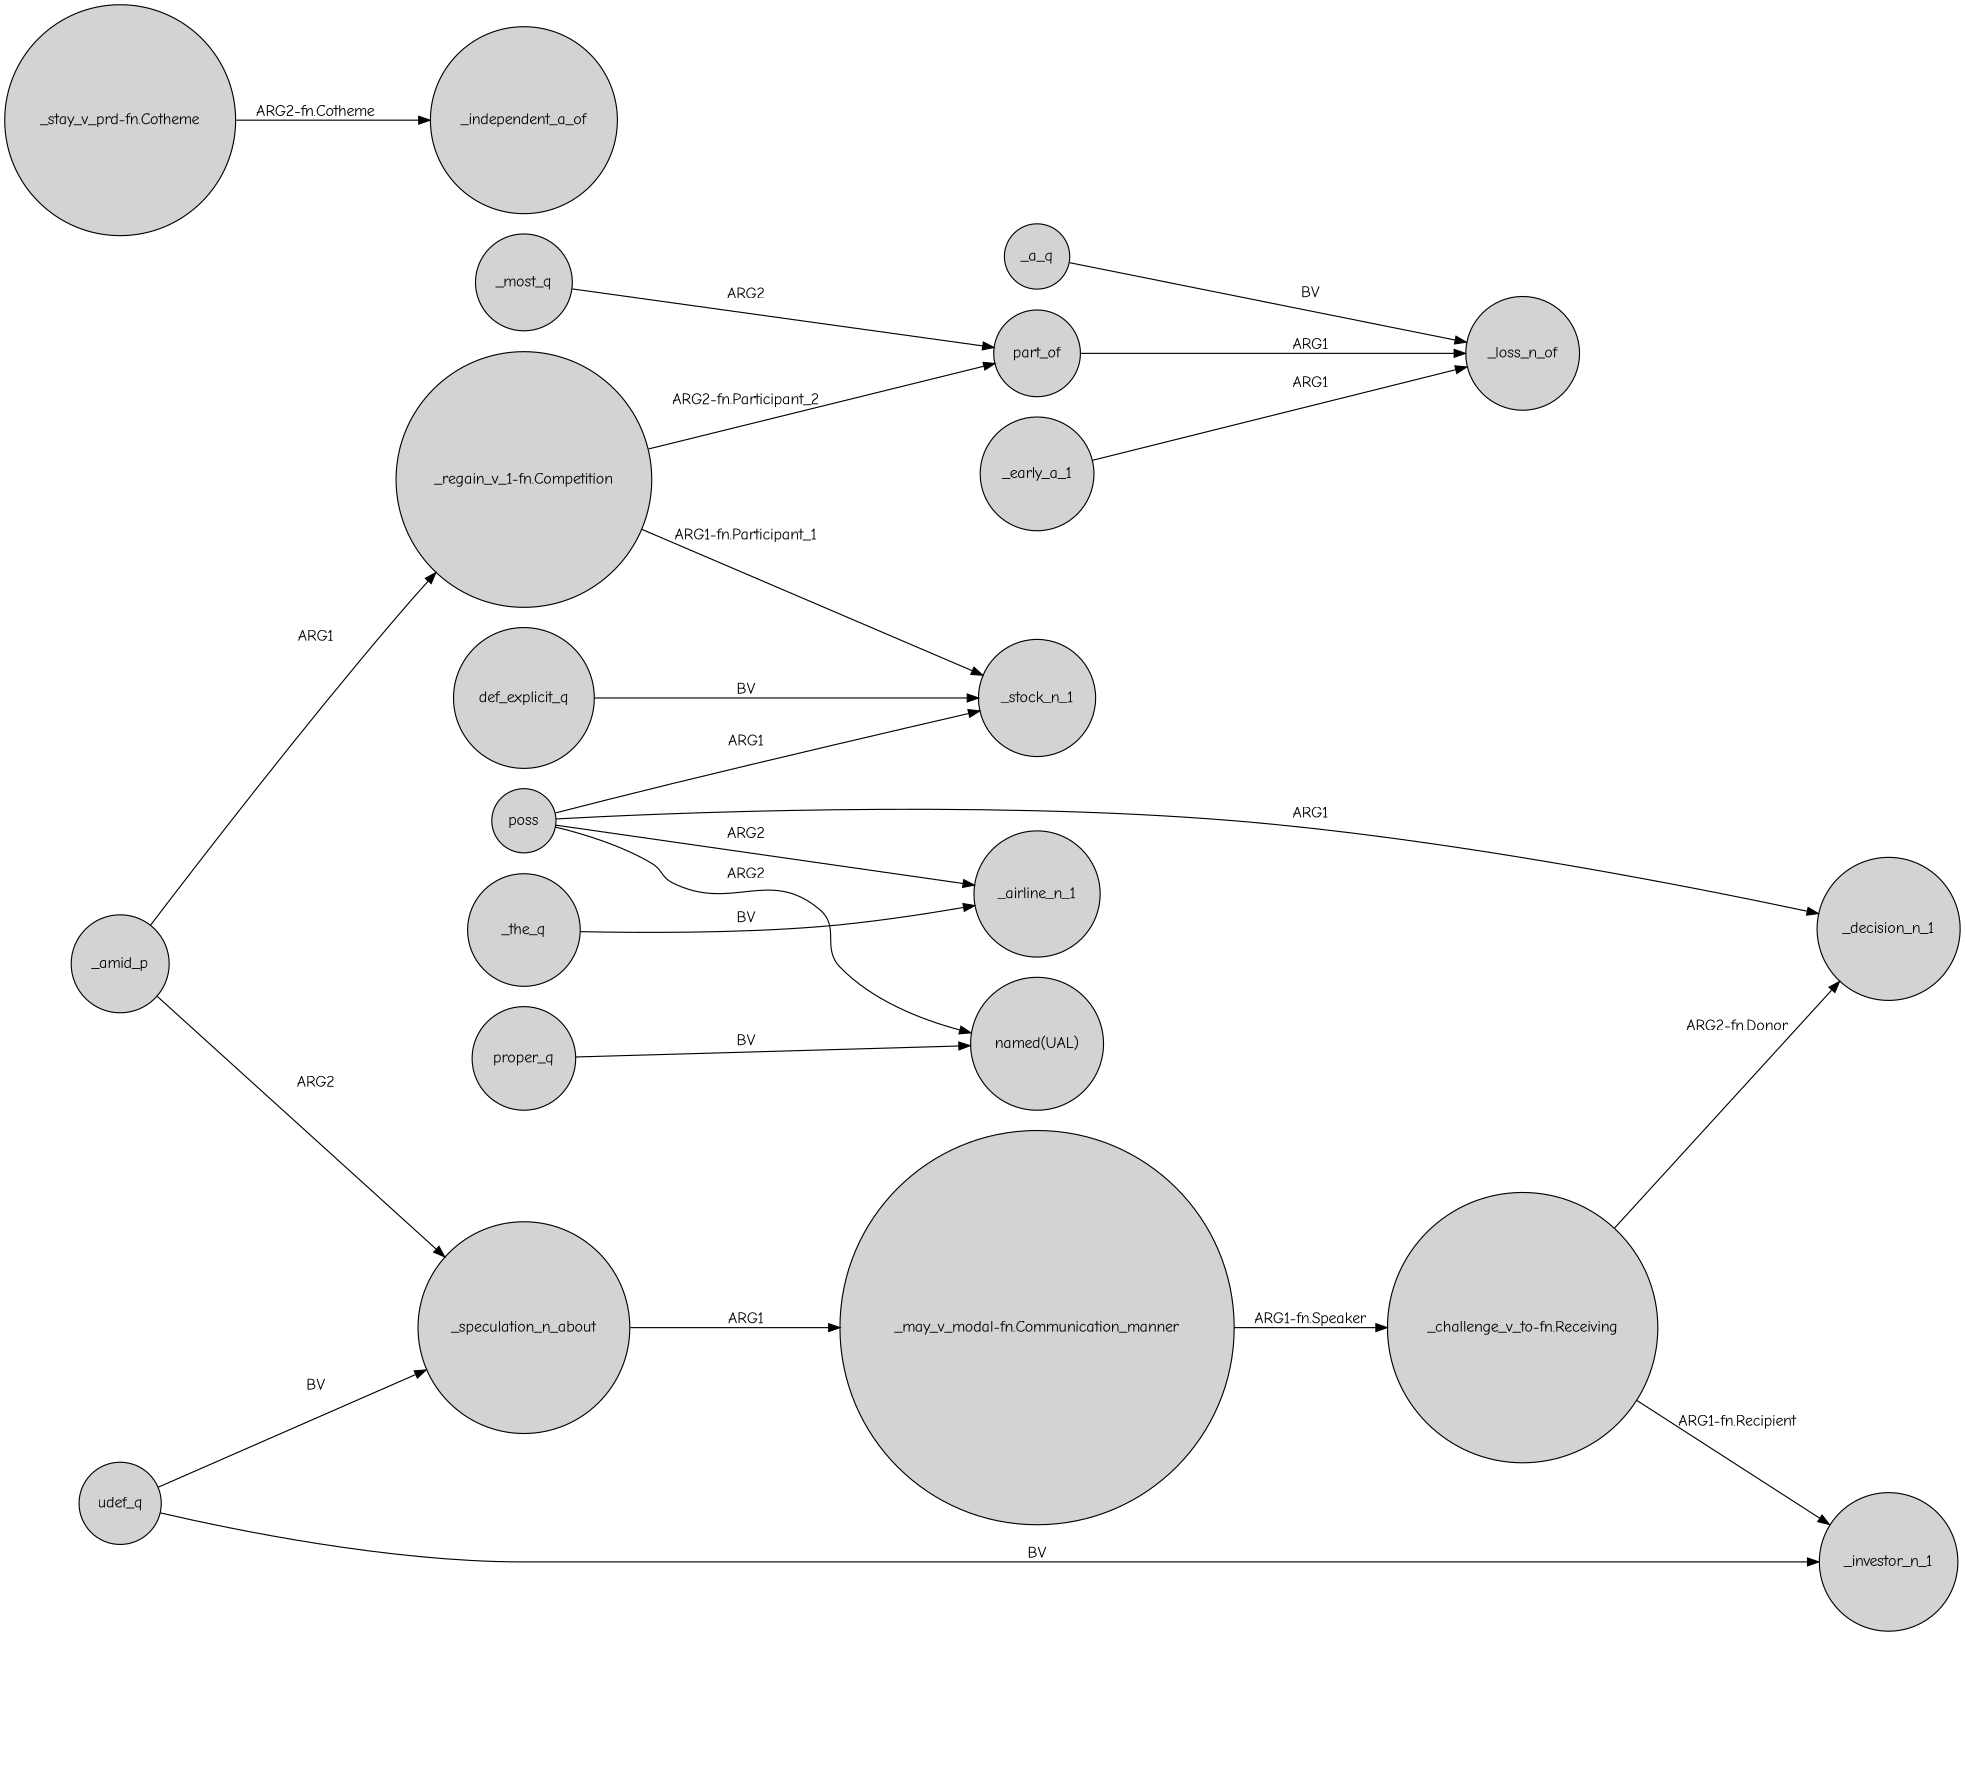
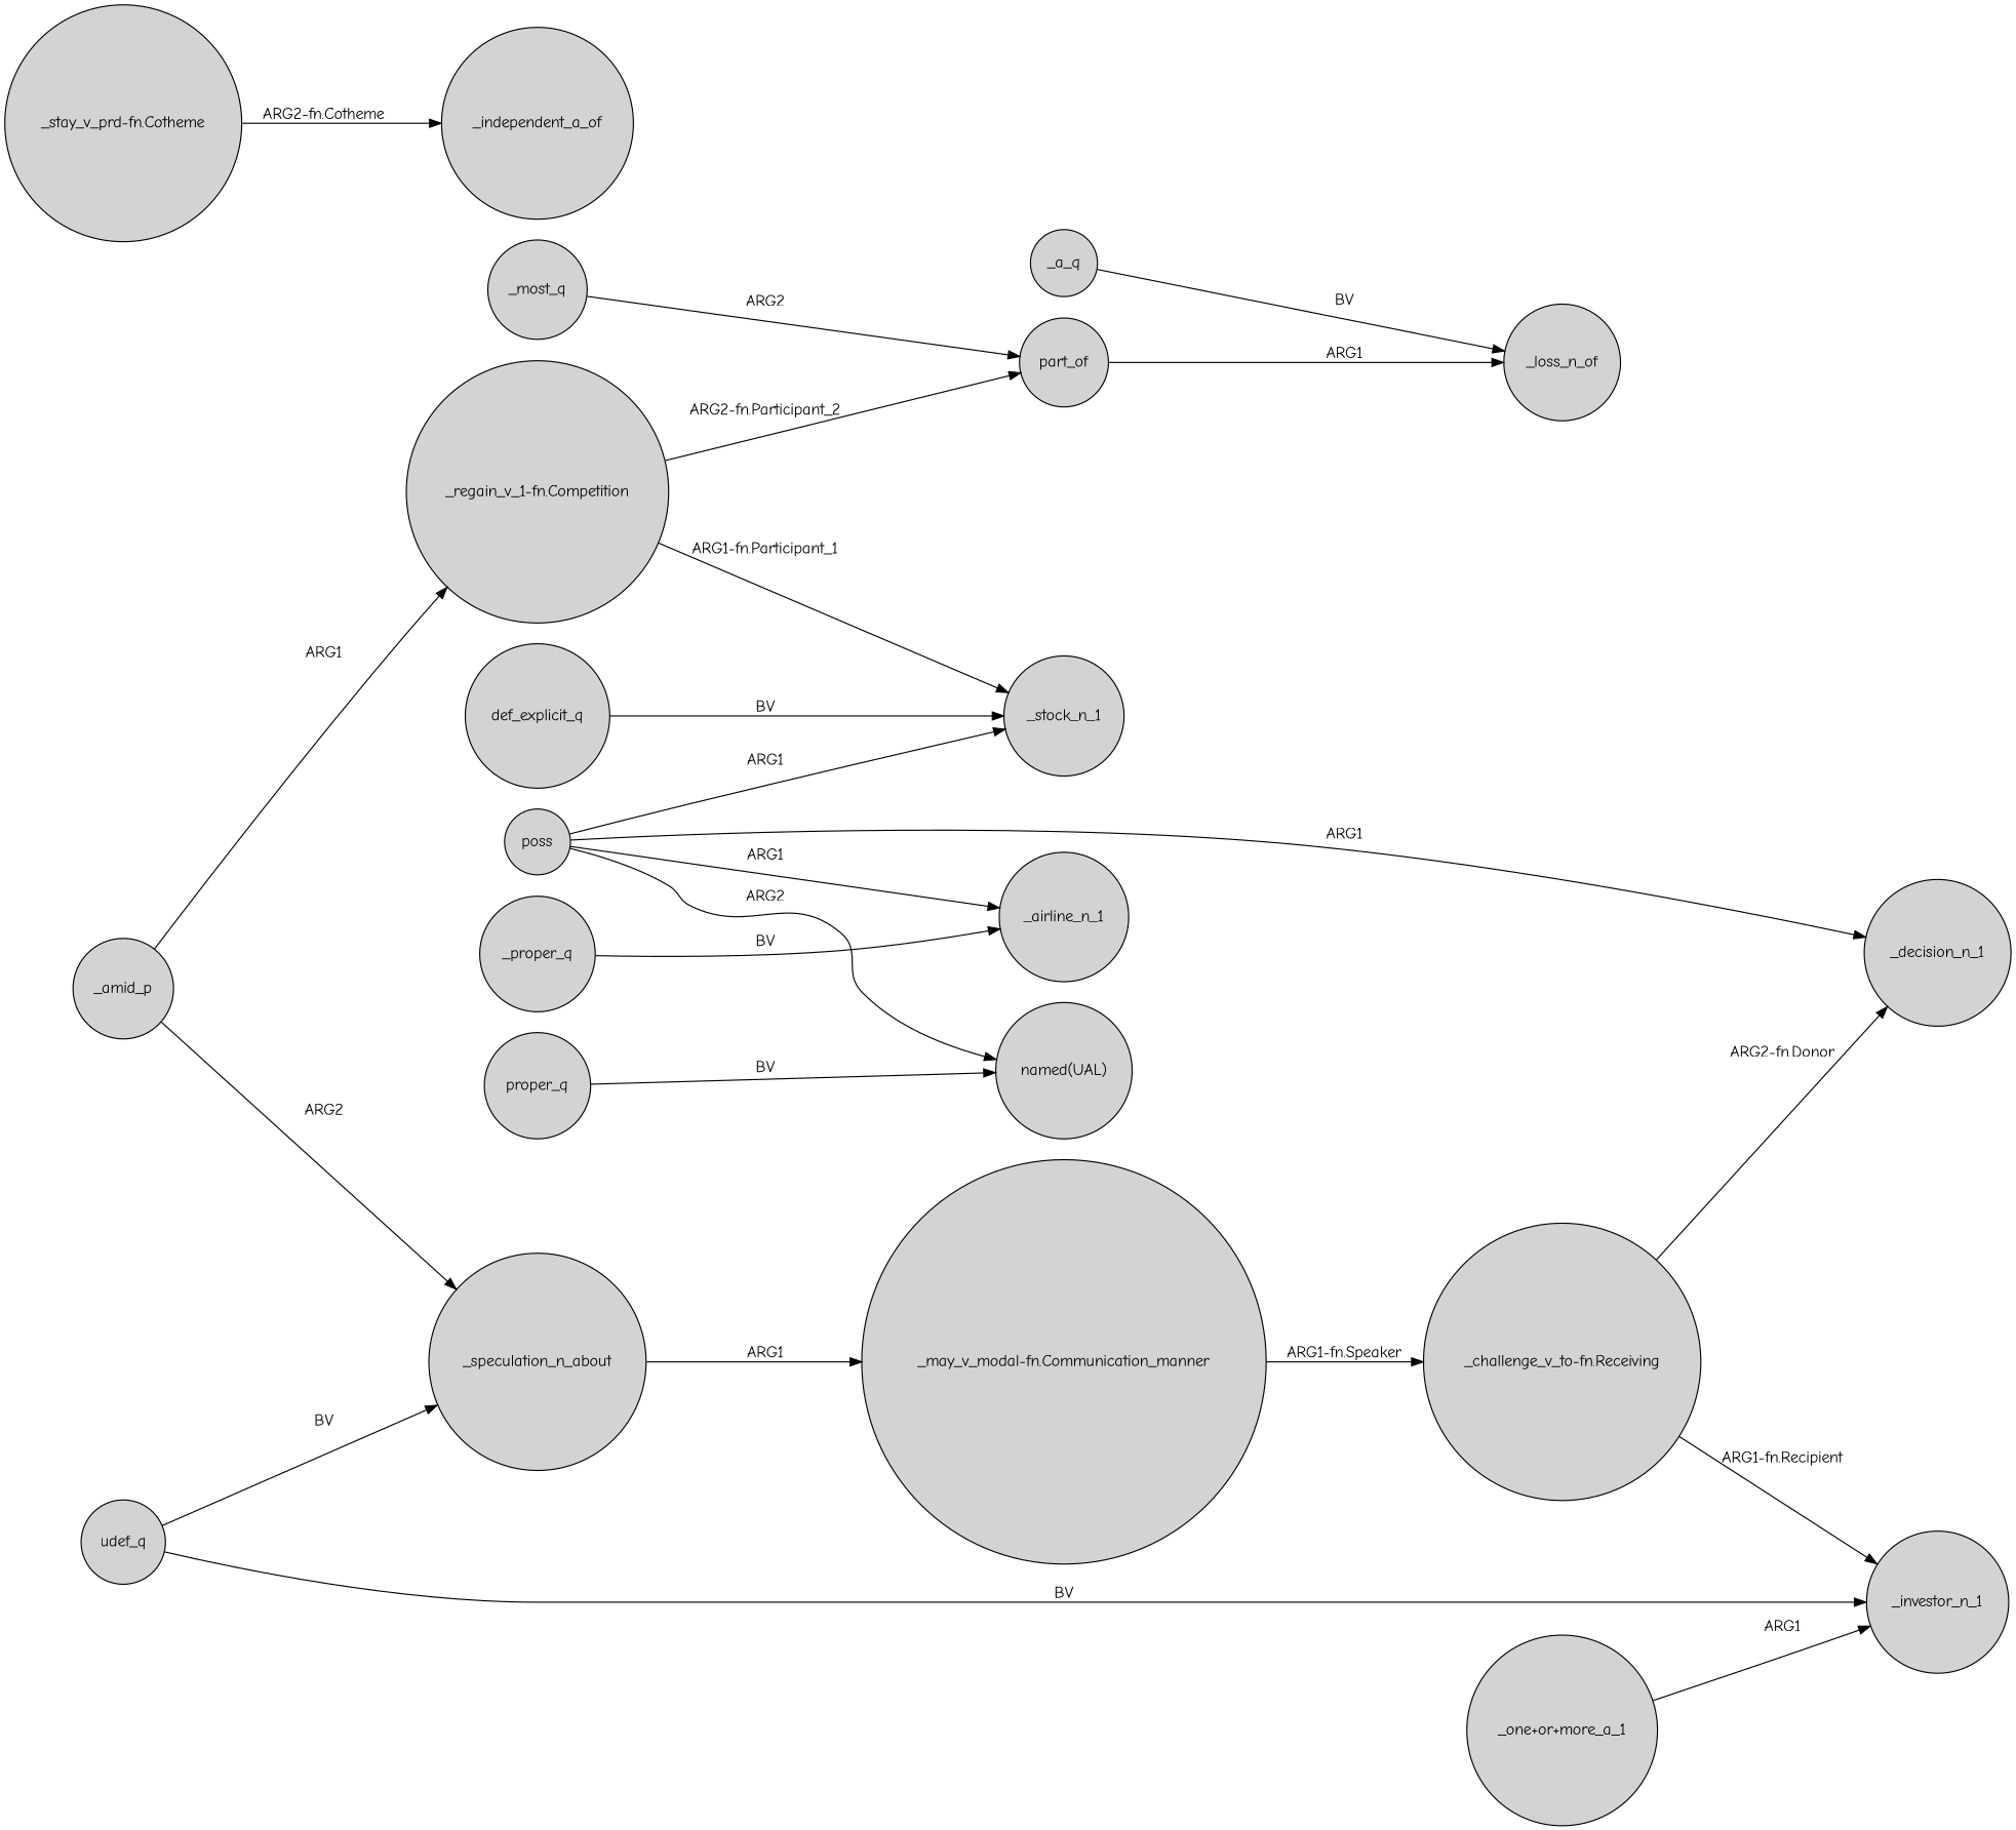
  digraph {
    fontname="Comic Neue"
    rankdir=LR
    node [fontname="Comic Neue" shape=circle style=filled]
    edge [fontname="Comic Neue"]
    _a_q
    _loss_n_of
    "_stay_v_prd-fn.Cotheme"
    _independent_a_of
    _speculation_n_about
    "_may_v_modal-fn.Communication_manner"
    "_challenge_v_to-fn.Receiving"
    _investor_n_1
    _decision_n_1
    def_explicit_q
    _stock_n_1
    udef_q
    poss
    "named(UAL)"
    _airline_n_1
    proper_q
    "_regain_v_1-fn.Competition"
    part_of
    _most_q
    _amid_p
-   _the_q
-   _early_a_1
+   _the_q [label=_proper_q]
+   "_one+or+more_a_1"
    _a_q -> _loss_n_of [label=BV]
    "_stay_v_prd-fn.Cotheme" -> _independent_a_of [label="ARG2-fn.Cotheme"]
    _speculation_n_about -> "_may_v_modal-fn.Communication_manner" [label=ARG1]
    "_may_v_modal-fn.Communication_manner" -> "_challenge_v_to-fn.Receiving" [label="ARG1-fn.Speaker"]
    "_challenge_v_to-fn.Receiving" -> _investor_n_1 [label="ARG1-fn.Recipient"]
    "_challenge_v_to-fn.Receiving" -> _decision_n_1 [label="ARG2-fn.Donor"]
    def_explicit_q -> _stock_n_1 [label=BV]
    udef_q -> _speculation_n_about [label=BV]
    udef_q -> _investor_n_1 [label=BV]
    poss -> _decision_n_1 [label=ARG1]
    poss -> _stock_n_1 [label=ARG1]
    poss -> "named(UAL)" [label=ARG2]
-   poss -> _airline_n_1 [label=ARG2]
+   poss -> _airline_n_1 [label=ARG1]
    proper_q -> "named(UAL)" [label=BV]
    "_regain_v_1-fn.Competition" -> _stock_n_1 [label="ARG1-fn.Participant_1"]
    "_regain_v_1-fn.Competition" -> part_of [label="ARG2-fn.Participant_2"]
    part_of -> _loss_n_of [label=ARG1]
    _most_q -> part_of [label=ARG2]
    _amid_p -> _speculation_n_about [label=ARG2]
    _amid_p -> "_regain_v_1-fn.Competition" [label=ARG1]
    _the_q -> _airline_n_1 [label=BV]
-   _early_a_1 -> _loss_n_of [label=ARG1]
+   "_one+or+more_a_1" -> _investor_n_1 [label=ARG1]
  }
